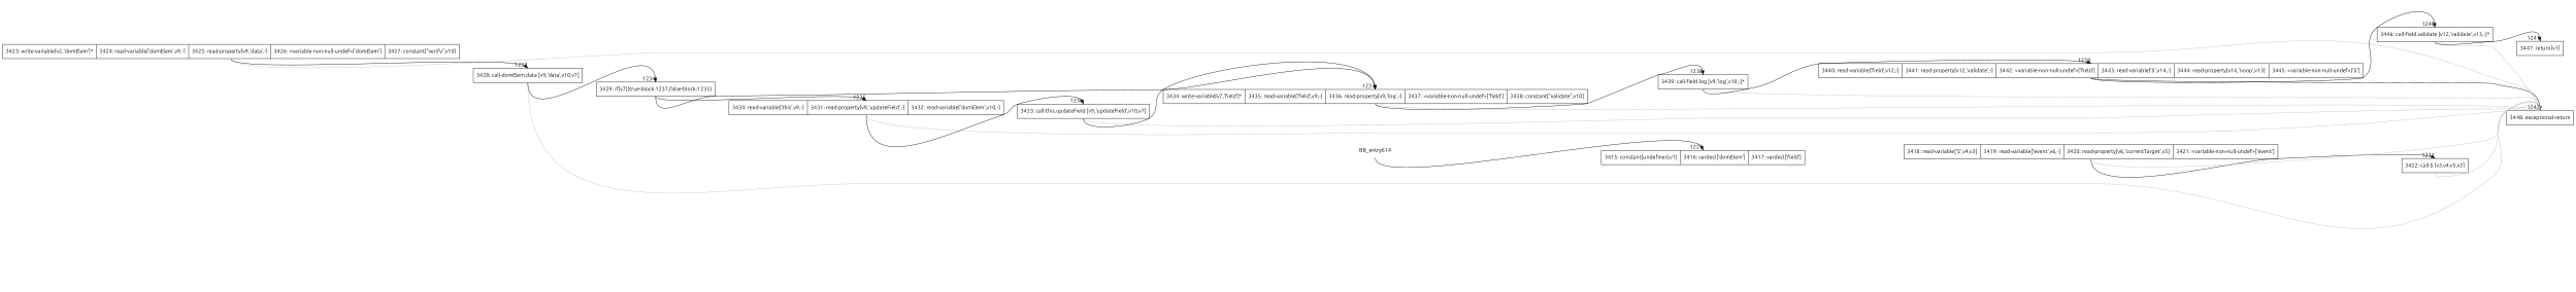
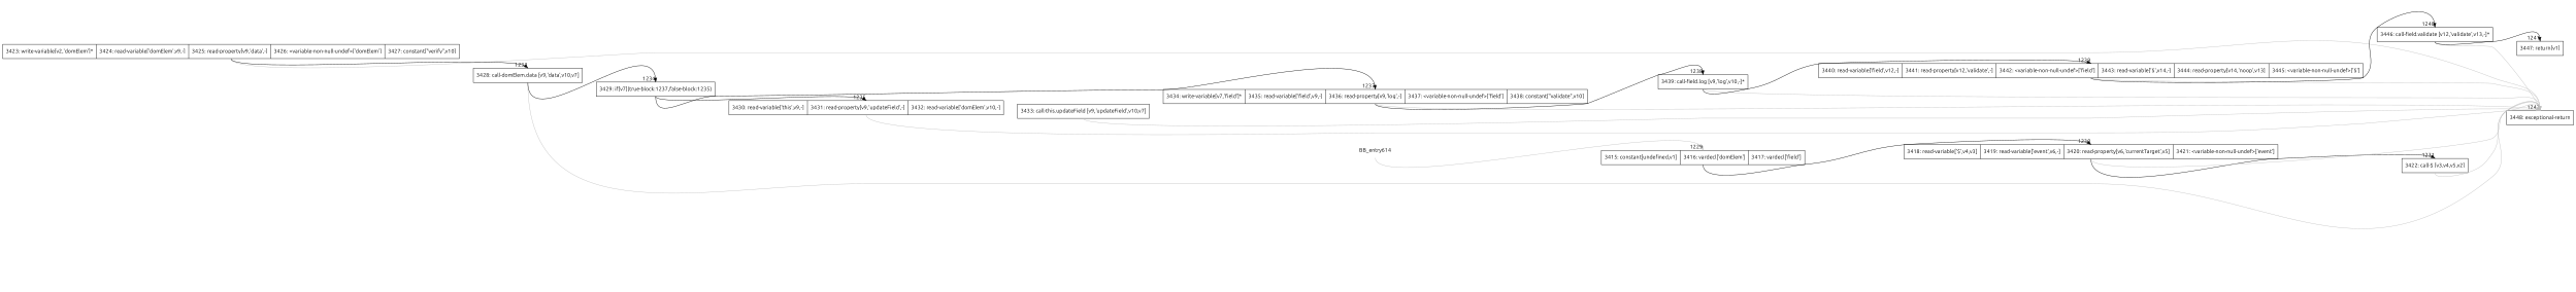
  digraph {
    fontname=Ubuntu
    rankdir=LR
    node [fontname=Ubuntu shape=record]
    edge [fontname=Ubuntu headport=n tailport=s]
    n1 [label=BB_entry614 shape=none]
    n2 [label="{3415: constant[undefined,v1]|3416: vardecl['domElem']|3417: vardecl['field']}"]
    n3 [label="{3418: read-variable['$',v4,v3]|3419: read-variable['event',v6,-]|3420: read-property[v6,'currentTarget',v5]|3421: \<variable-non-null-undef\>['event']}"]
    n4 [label="{3422: call-$ [v3,v4,v5,v2]}"]
    n5 [label="{3448: exceptional-return}"]
    n6 [label="{3423: write-variable[v2,'domElem']*|3424: read-variable['domElem',v9,-]|3425: read-property[v9,'data',-]|3426: \<variable-non-null-undef\>['domElem']|3427: constant[\"verify\",v10]}"]
    n7 [label="{3428: call-domElem.data [v9,'data',v10,v7]}"]
    n8 [label="{3429: if[v7](true-block:1237,false-block:1235)}"]
    n9 [label="{3434: write-variable[v7,'field']*|3435: read-variable['field',v9,-]|3436: read-property[v9,'log',-]|3437: \<variable-non-null-undef\>['field']|3438: constant[\"validate\",v10]}"]
    n10 [label="{3430: read-variable['this',v9,-]|3431: read-property[v9,'updateField',-]|3432: read-variable['domElem',v10,-]}"]
    n11 [label="{3439: call-field.log [v9,'log',v10,-]*}"]
    n12 [label="{3433: call-this.updateField [v9,'updateField',v10,v7]}"]
    n13 [label="{3440: read-variable['field',v12,-]|3441: read-property[v12,'validate',-]|3442: \<variable-non-null-undef\>['field']|3443: read-variable['$',v14,-]|3444: read-property[v14,'noop',v13]|3445: \<variable-non-null-undef\>['$']}"]
    n14 [label="{3446: call-field.validate [v12,'validate',v13,-]*}"]
    n15 [label="{3447: return[v1]}"]
-   n1 -> n2 [headlabel="    1229"]
+   n1 -> n2 [headlabel="    1229" color=gray]
+   n2 -> n3 [headlabel="      1230"]
    n3 -> n4 [headlabel="      1231"]
    n3 -> n5 [color=gray headlabel="      1242"]
    n4 -> n5 [color=gray]
    n6 -> n5 [color=gray]
    n6 -> n7 [headlabel="      1233"]
    n7 -> n5 [color=gray]
    n7 -> n8 [headlabel="      1234"]
    n8 -> n9 [headlabel="      1237"]
    n8 -> n10 [headlabel="      1235"]
    n9 -> n5 [color=gray]
    n9 -> n11 [headlabel="      1238"]
    n10 -> n5 [color=gray]
-   n10 -> n12 [headlabel="      1236"]
    n11 -> n5 [color=gray]
    n11 -> n13 [headlabel="      1239"]
    n12 -> n5 [color=gray]
-   n12 -> n9
-   n13 -> n5 [color=black]
+   n13 -> n5 [color=gray]
    n13 -> n14 [headlabel="      1240"]
    n14 -> n5 [color=gray]
    n14 -> n15 [headlabel="      1241"]
  }
